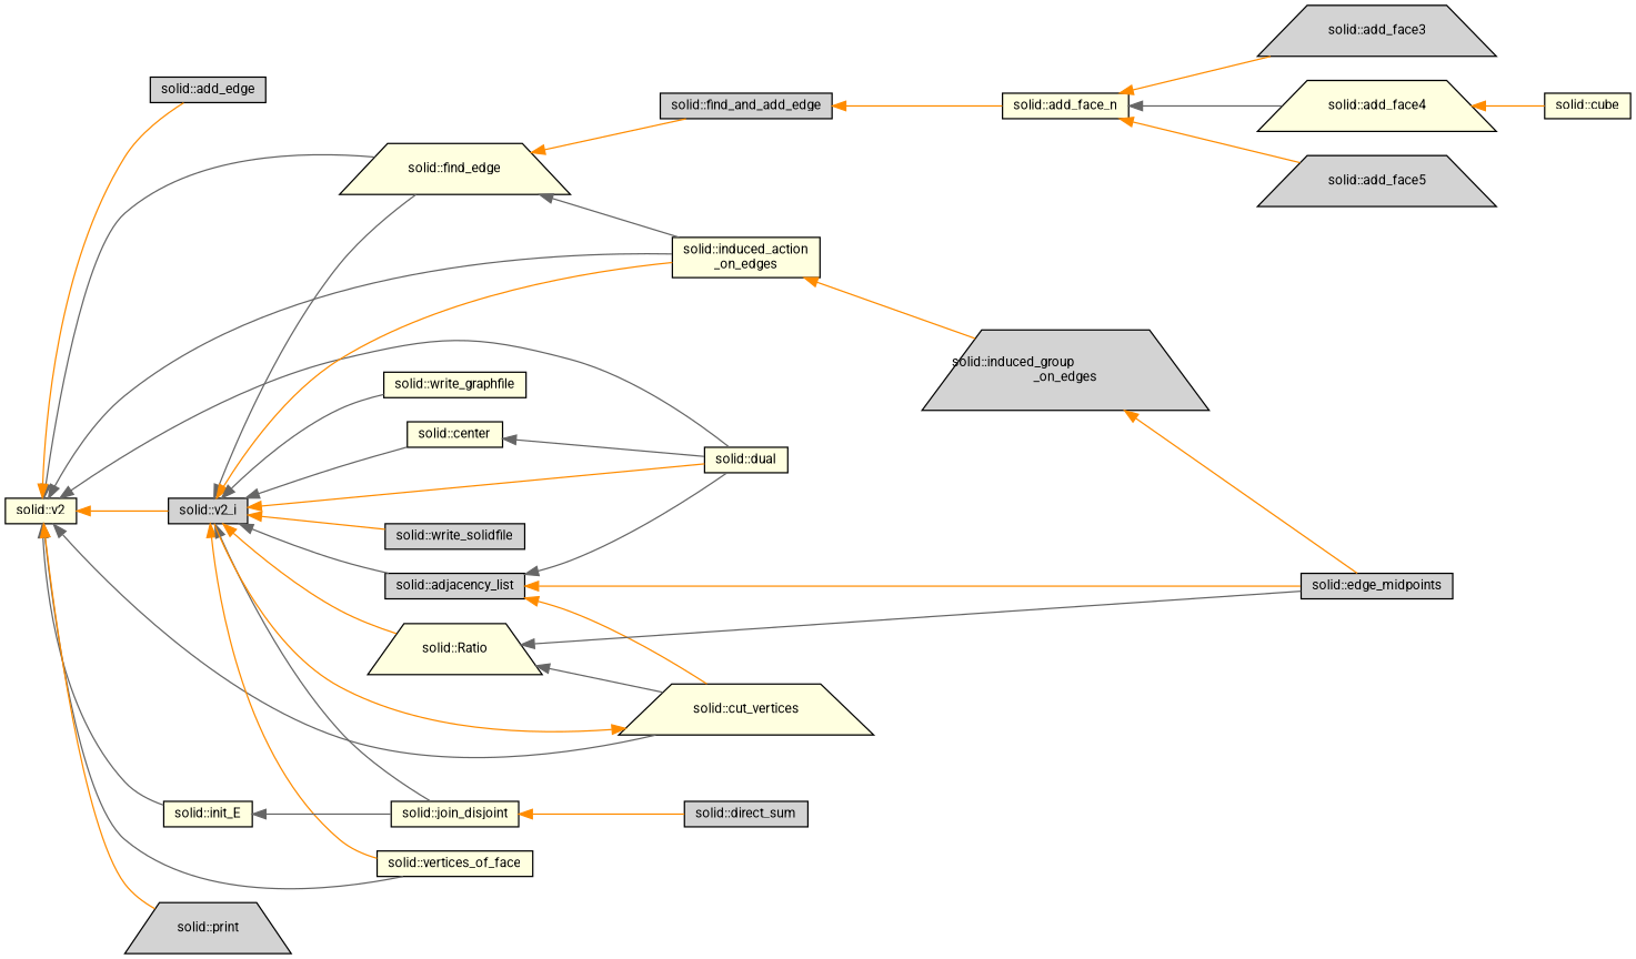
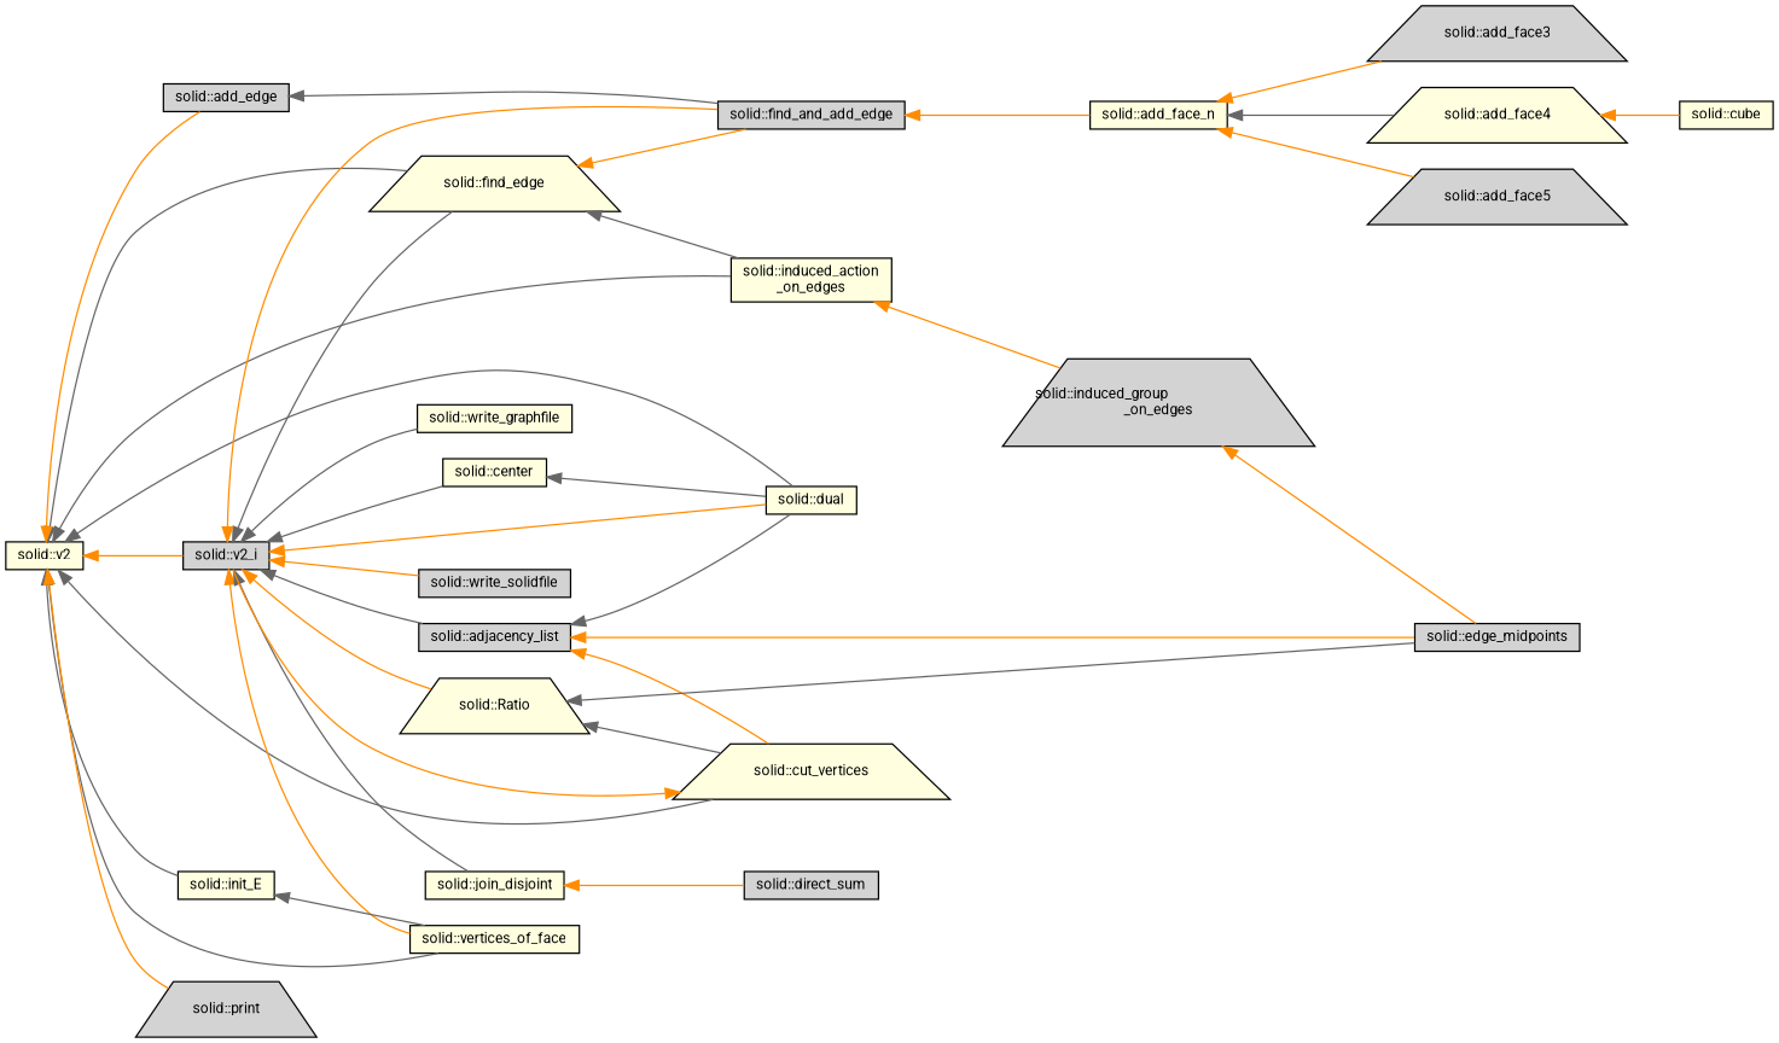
  digraph {
    fontname=Roboto
    rankdir=LR
    node [color=black fillcolor=lightyellow fontname=Roboto fontsize=10 shape=box style=filled]
    edge [color=darkorange dir=back fontname=Roboto fontsize=10 labelfontname=Helvetica labelfontsize=10 style=solid]
    n1 [fontcolor=black height=0.2 label="solid::v2" width=0.4]
    n2 [fillcolor=lightgrey height=0.2 label="solid::v2_i" width=0.4]
    n3 [height=0.2 label="solid::find_edge" shape=trapezium width=0.4]
    n4 [height=0.2 label="solid::dual" width=0.4]
    n5 [height=0.2 label="solid::induced_action\l_on_edges" width=0.4]
    n6 [height=0.2 label="solid::cut_vertices" shape=trapezium width=0.4]
    n7 [height=0.2 label="solid::vertices_of_face" width=0.4]
    n8 [height=0.2 label="solid::init_E" width=0.4]
    n9 [fillcolor=lightgrey height=0.2 label="solid::print" shape=trapezium width=0.4]
    n10 [fillcolor=lightgrey height=0.2 label="solid::add_edge" width=0.4]
    n11 [fillcolor=lightgrey height=0.2 label="solid::adjacency_list" width=0.4]
    n12 [height=0.2 label="solid::center" width=0.4]
    n13 [height=0.2 label="solid::Ratio" shape=trapezium width=0.4]
    n14 [height=0.2 label="solid::join_disjoint" width=0.4]
    n15 [height=0.2 label="solid::write_graphfile" width=0.4]
    n16 [fillcolor=lightgrey height=0.2 label="solid::write_solidfile" width=0.4]
    n17 [fillcolor=lightgrey height=0.2 label="solid::find_and_add_edge" width=0.4]
    n18 [fillcolor=lightgrey height=0.2 label="solid::induced_group\l_on_edges" shape=trapezium width=0.4]
    n19 [fillcolor=lightgrey height=0.2 label="solid::edge_midpoints" width=0.4]
    n20 [fillcolor=lightgrey height=0.2 label="solid::direct_sum" width=0.4]
    n21 [height=0.2 label="solid::add_face_n" width=0.4]
    n22 [fillcolor=lightgrey height=0.2 label="solid::add_face3" shape=trapezium width=0.4]
    n23 [height=0.2 label="solid::add_face4" shape=trapezium width=0.4]
    n24 [fillcolor=lightgrey height=0.2 label="solid::add_face5" shape=trapezium width=0.4]
    n25 [height=0.2 label="solid::cube" width=0.4]
    n1 -> n2
    n1 -> n3 [color=gray40]
    n1 -> n4 [color=gray40]
    n1 -> n5 [color=gray40]
    n1 -> n6 [color=gray40]
    n1 -> n7 [color=gray40]
    n1 -> n8 [color=gray40]
    n1 -> n9
    n1 -> n10
    n2 -> n3 [color=gray40]
    n2 -> n4
-   n2 -> n5
+   n2 -> n17
    n2 -> n7
    n2 -> n11 [color=gray40]
    n2 -> n12 [color=gray40]
    n2 -> n13
    n2 -> n14 [color=gray40]
    n2 -> n15 [color=gray40]
    n2 -> n16
    n3 -> n5 [color=gray40]
    n3 -> n17
    n5 -> n18
    n6 -> n2
-   n8 -> n14 [color=gray40]
+   n8 -> n7 [color=gray40]
+   n10 -> n17 [color=gray40]
    n11 -> n4 [color=gray40]
    n11 -> n6
    n11 -> n19
    n12 -> n4 [color=gray40]
    n13 -> n6 [color=gray40]
    n13 -> n19 [color=gray40]
    n14 -> n20
    n17 -> n21
    n18 -> n19
    n21 -> n22
    n21 -> n23 [color=gray40]
    n21 -> n24
    n23 -> n25
  }
